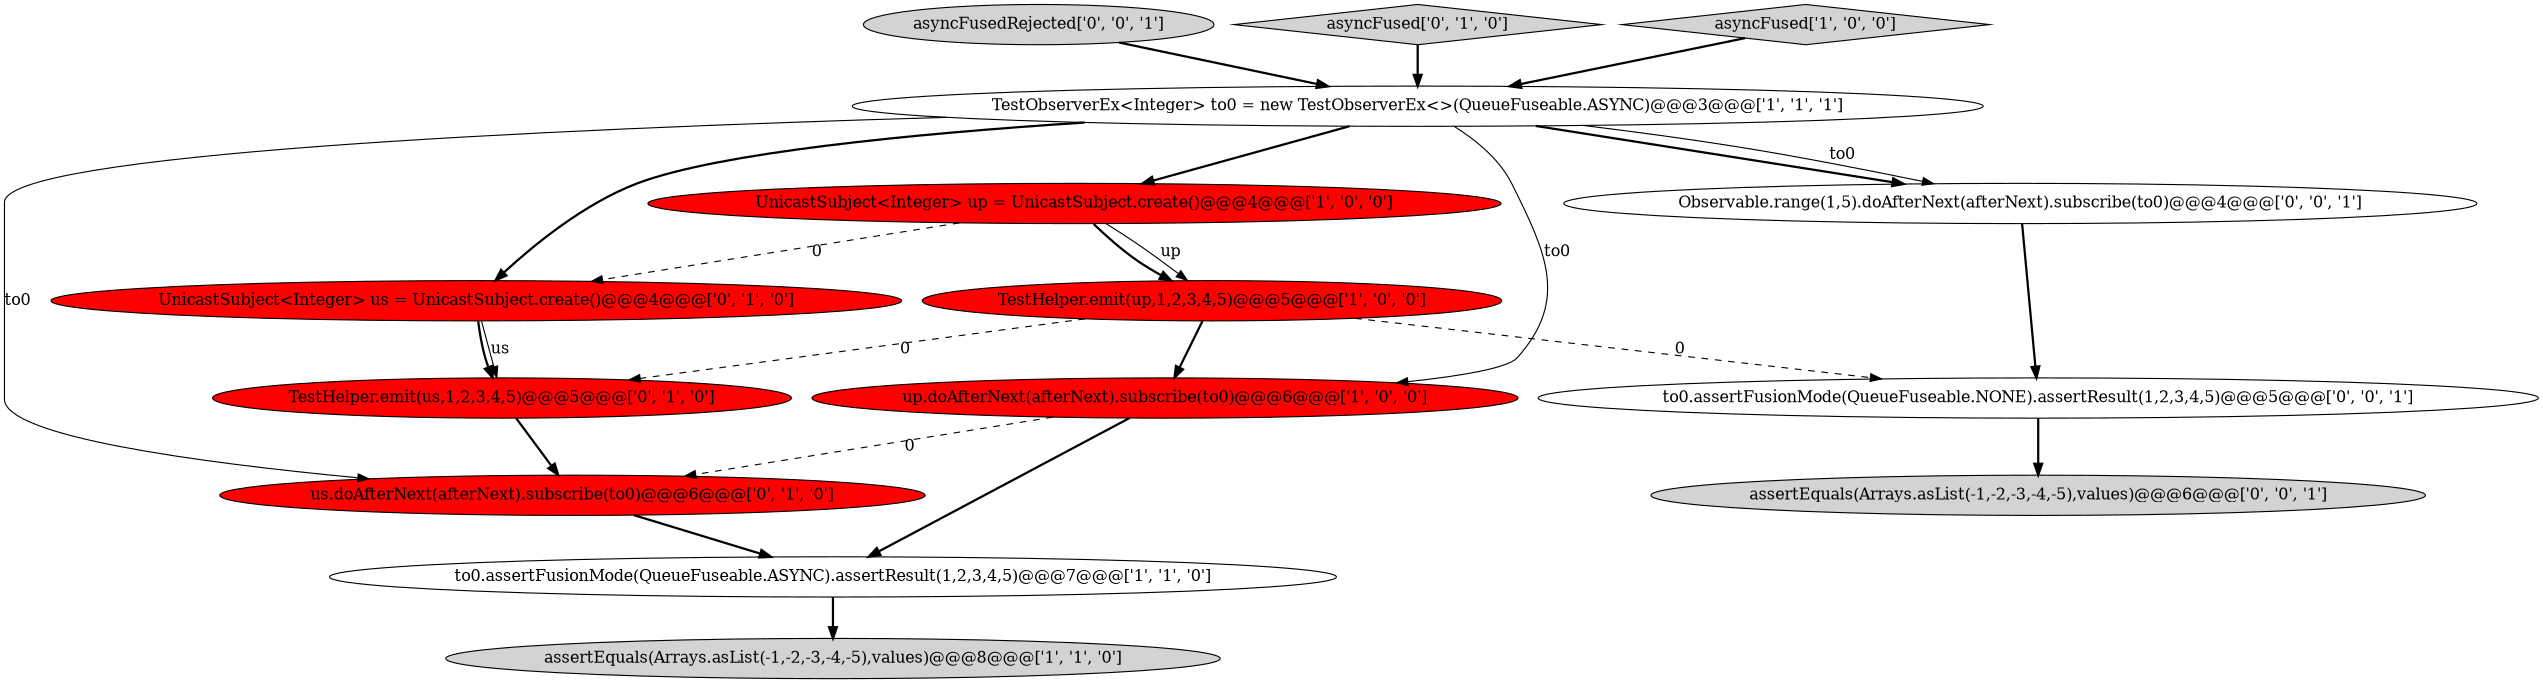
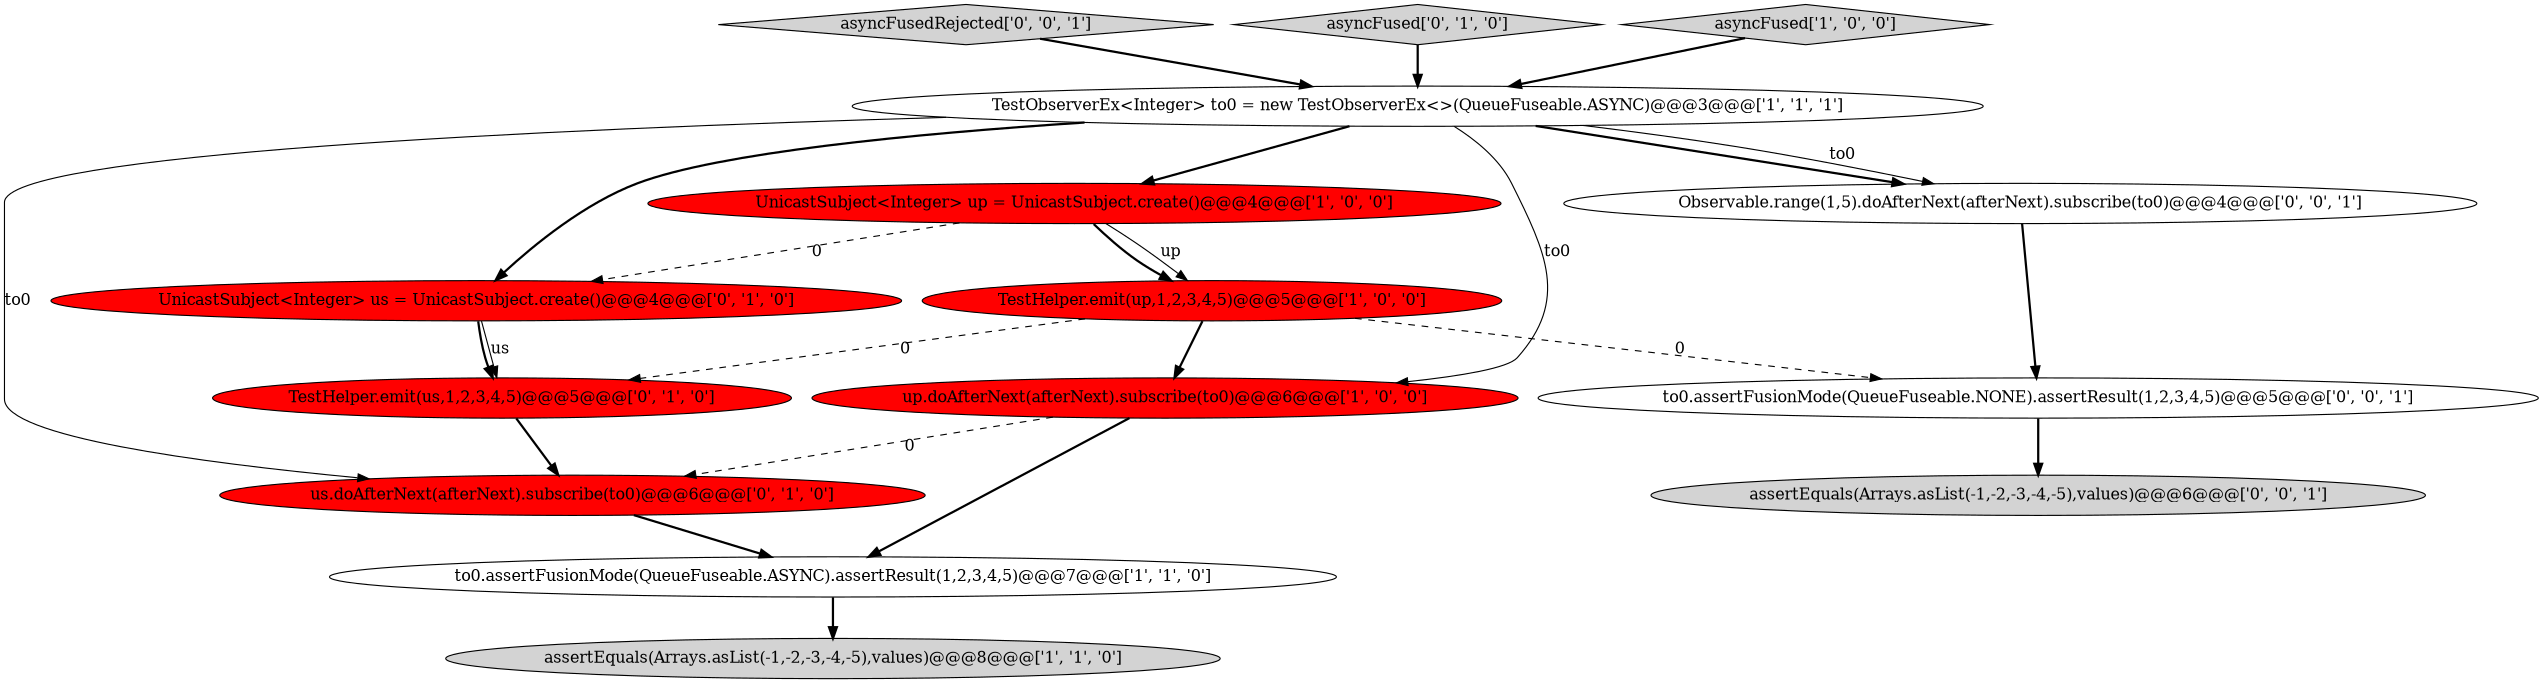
  digraph {
    node [fillcolor=red shape=ellipse style=filled]
    edge [style=bold]
-   n1 [fillcolor=lightgray label="asyncFusedRejected['0', '0', '1']"]
+   n1 [fillcolor=lightgray label="asyncFusedRejected['0', '0', '1']" shape=diamond]
    n2 [fillcolor=white label="TestObserverEx<Integer> to0 = new TestObserverEx<>(QueueFuseable.ASYNC)@@@3@@@['1', '1', '1']"]
    n3 [fillcolor=white label="to0.assertFusionMode(QueueFuseable.NONE).assertResult(1,2,3,4,5)@@@5@@@['0', '0', '1']"]
    n4 [fillcolor=lightgray label="assertEquals(Arrays.asList(-1,-2,-3,-4,-5),values)@@@6@@@['0', '0', '1']"]
    n5 [fillcolor=white label="to0.assertFusionMode(QueueFuseable.ASYNC).assertResult(1,2,3,4,5)@@@7@@@['1', '1', '0']"]
    n6 [fillcolor=lightgray label="assertEquals(Arrays.asList(-1,-2,-3,-4,-5),values)@@@8@@@['1', '1', '0']"]
    n7 [label="up.doAfterNext(afterNext).subscribe(to0)@@@6@@@['1', '0', '0']"]
    n8 [label="us.doAfterNext(afterNext).subscribe(to0)@@@6@@@['0', '1', '0']"]
    n9 [label="TestHelper.emit(us,1,2,3,4,5)@@@5@@@['0', '1', '0']"]
    n10 [fillcolor=lightgray label="asyncFused['0', '1', '0']" shape=diamond]
    n11 [fillcolor=white label="Observable.range(1,5).doAfterNext(afterNext).subscribe(to0)@@@4@@@['0', '0', '1']"]
    n12 [label="UnicastSubject<Integer> up = UnicastSubject.create()@@@4@@@['1', '0', '0']"]
    n13 [label="TestHelper.emit(up,1,2,3,4,5)@@@5@@@['1', '0', '0']"]
    n14 [label="UnicastSubject<Integer> us = UnicastSubject.create()@@@4@@@['0', '1', '0']"]
    n15 [fillcolor=lightgray label="asyncFused['1', '0', '0']" shape=diamond]
    n1 -> n2
    n2 -> n7 [label=to0 style=solid]
    n2 -> n8 [label=to0 style=solid]
    n2 -> n11
    n2 -> n11 [label=to0 style=solid]
    n2 -> n12
    n2 -> n14
    n3 -> n4
    n5 -> n6
    n7 -> n5
    n7 -> n8 [label=0 style=dashed]
    n8 -> n5
    n9 -> n8
    n10 -> n2
    n11 -> n3
    n12 -> n13
    n12 -> n13 [label=up style=solid]
    n12 -> n14 [label=0 style=dashed]
    n13 -> n3 [label=0 style=dashed]
    n13 -> n7
    n13 -> n9 [label=0 style=dashed]
    n14 -> n9
    n14 -> n9 [label=us style=solid]
    n15 -> n2
  }
